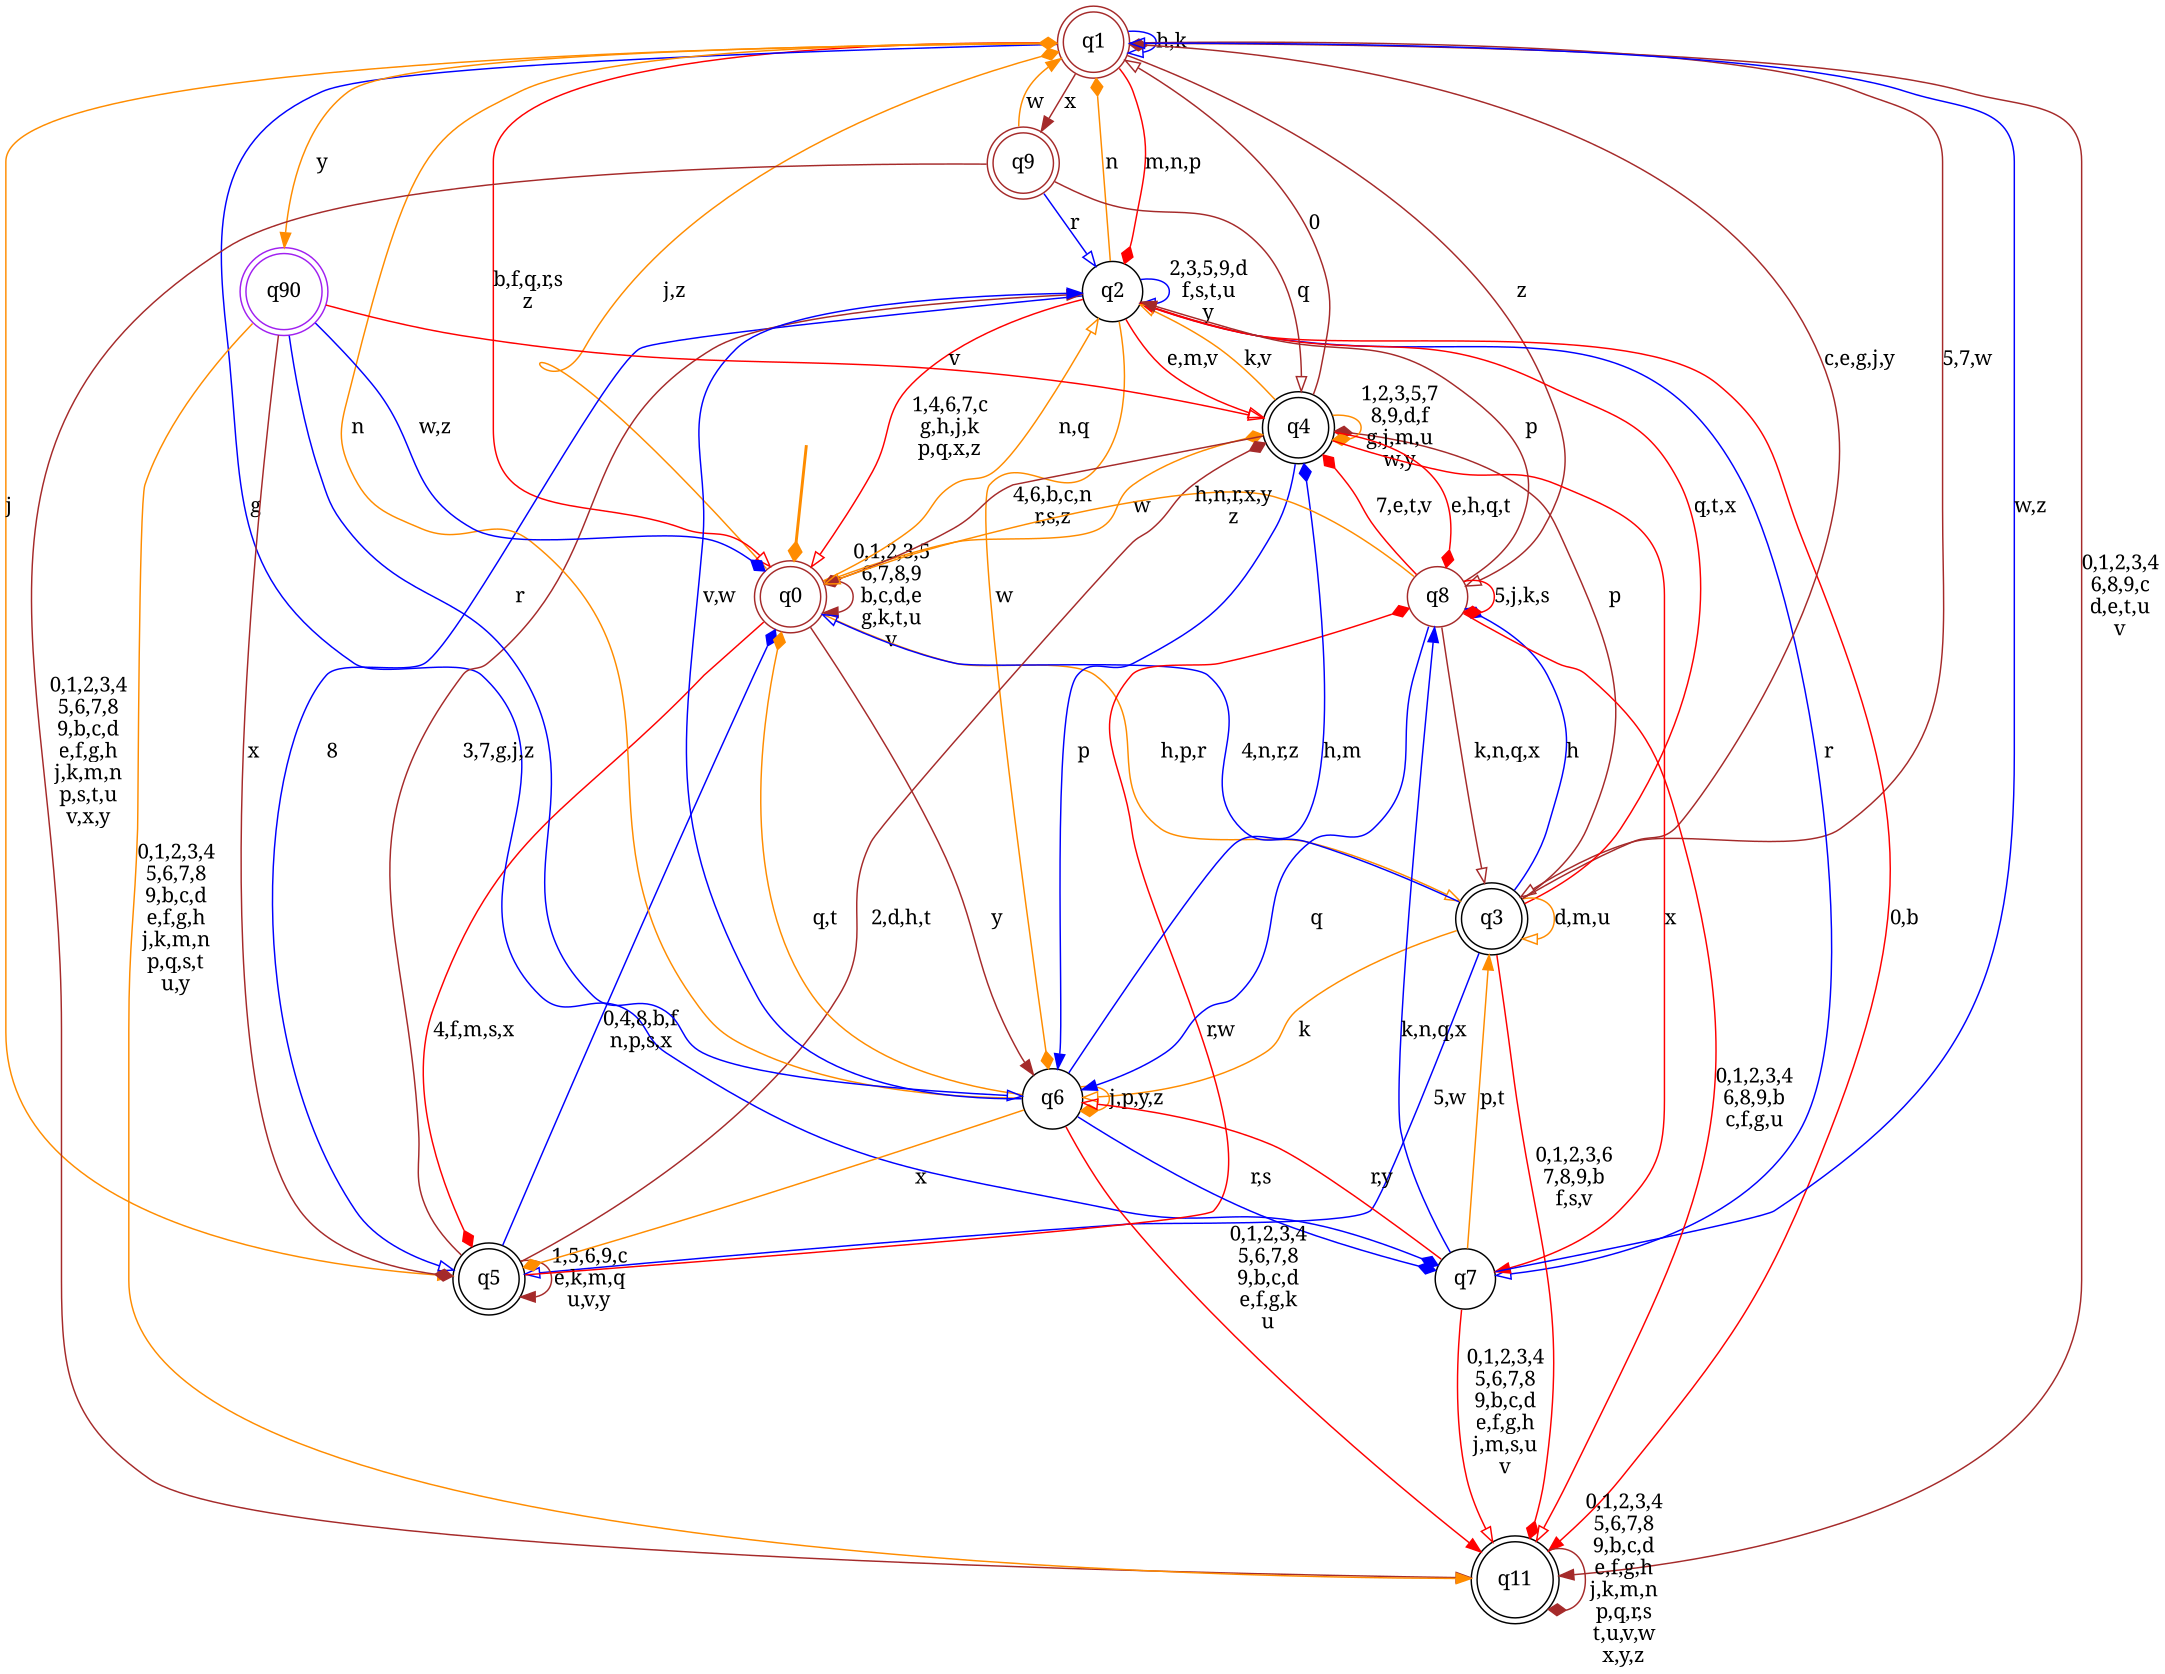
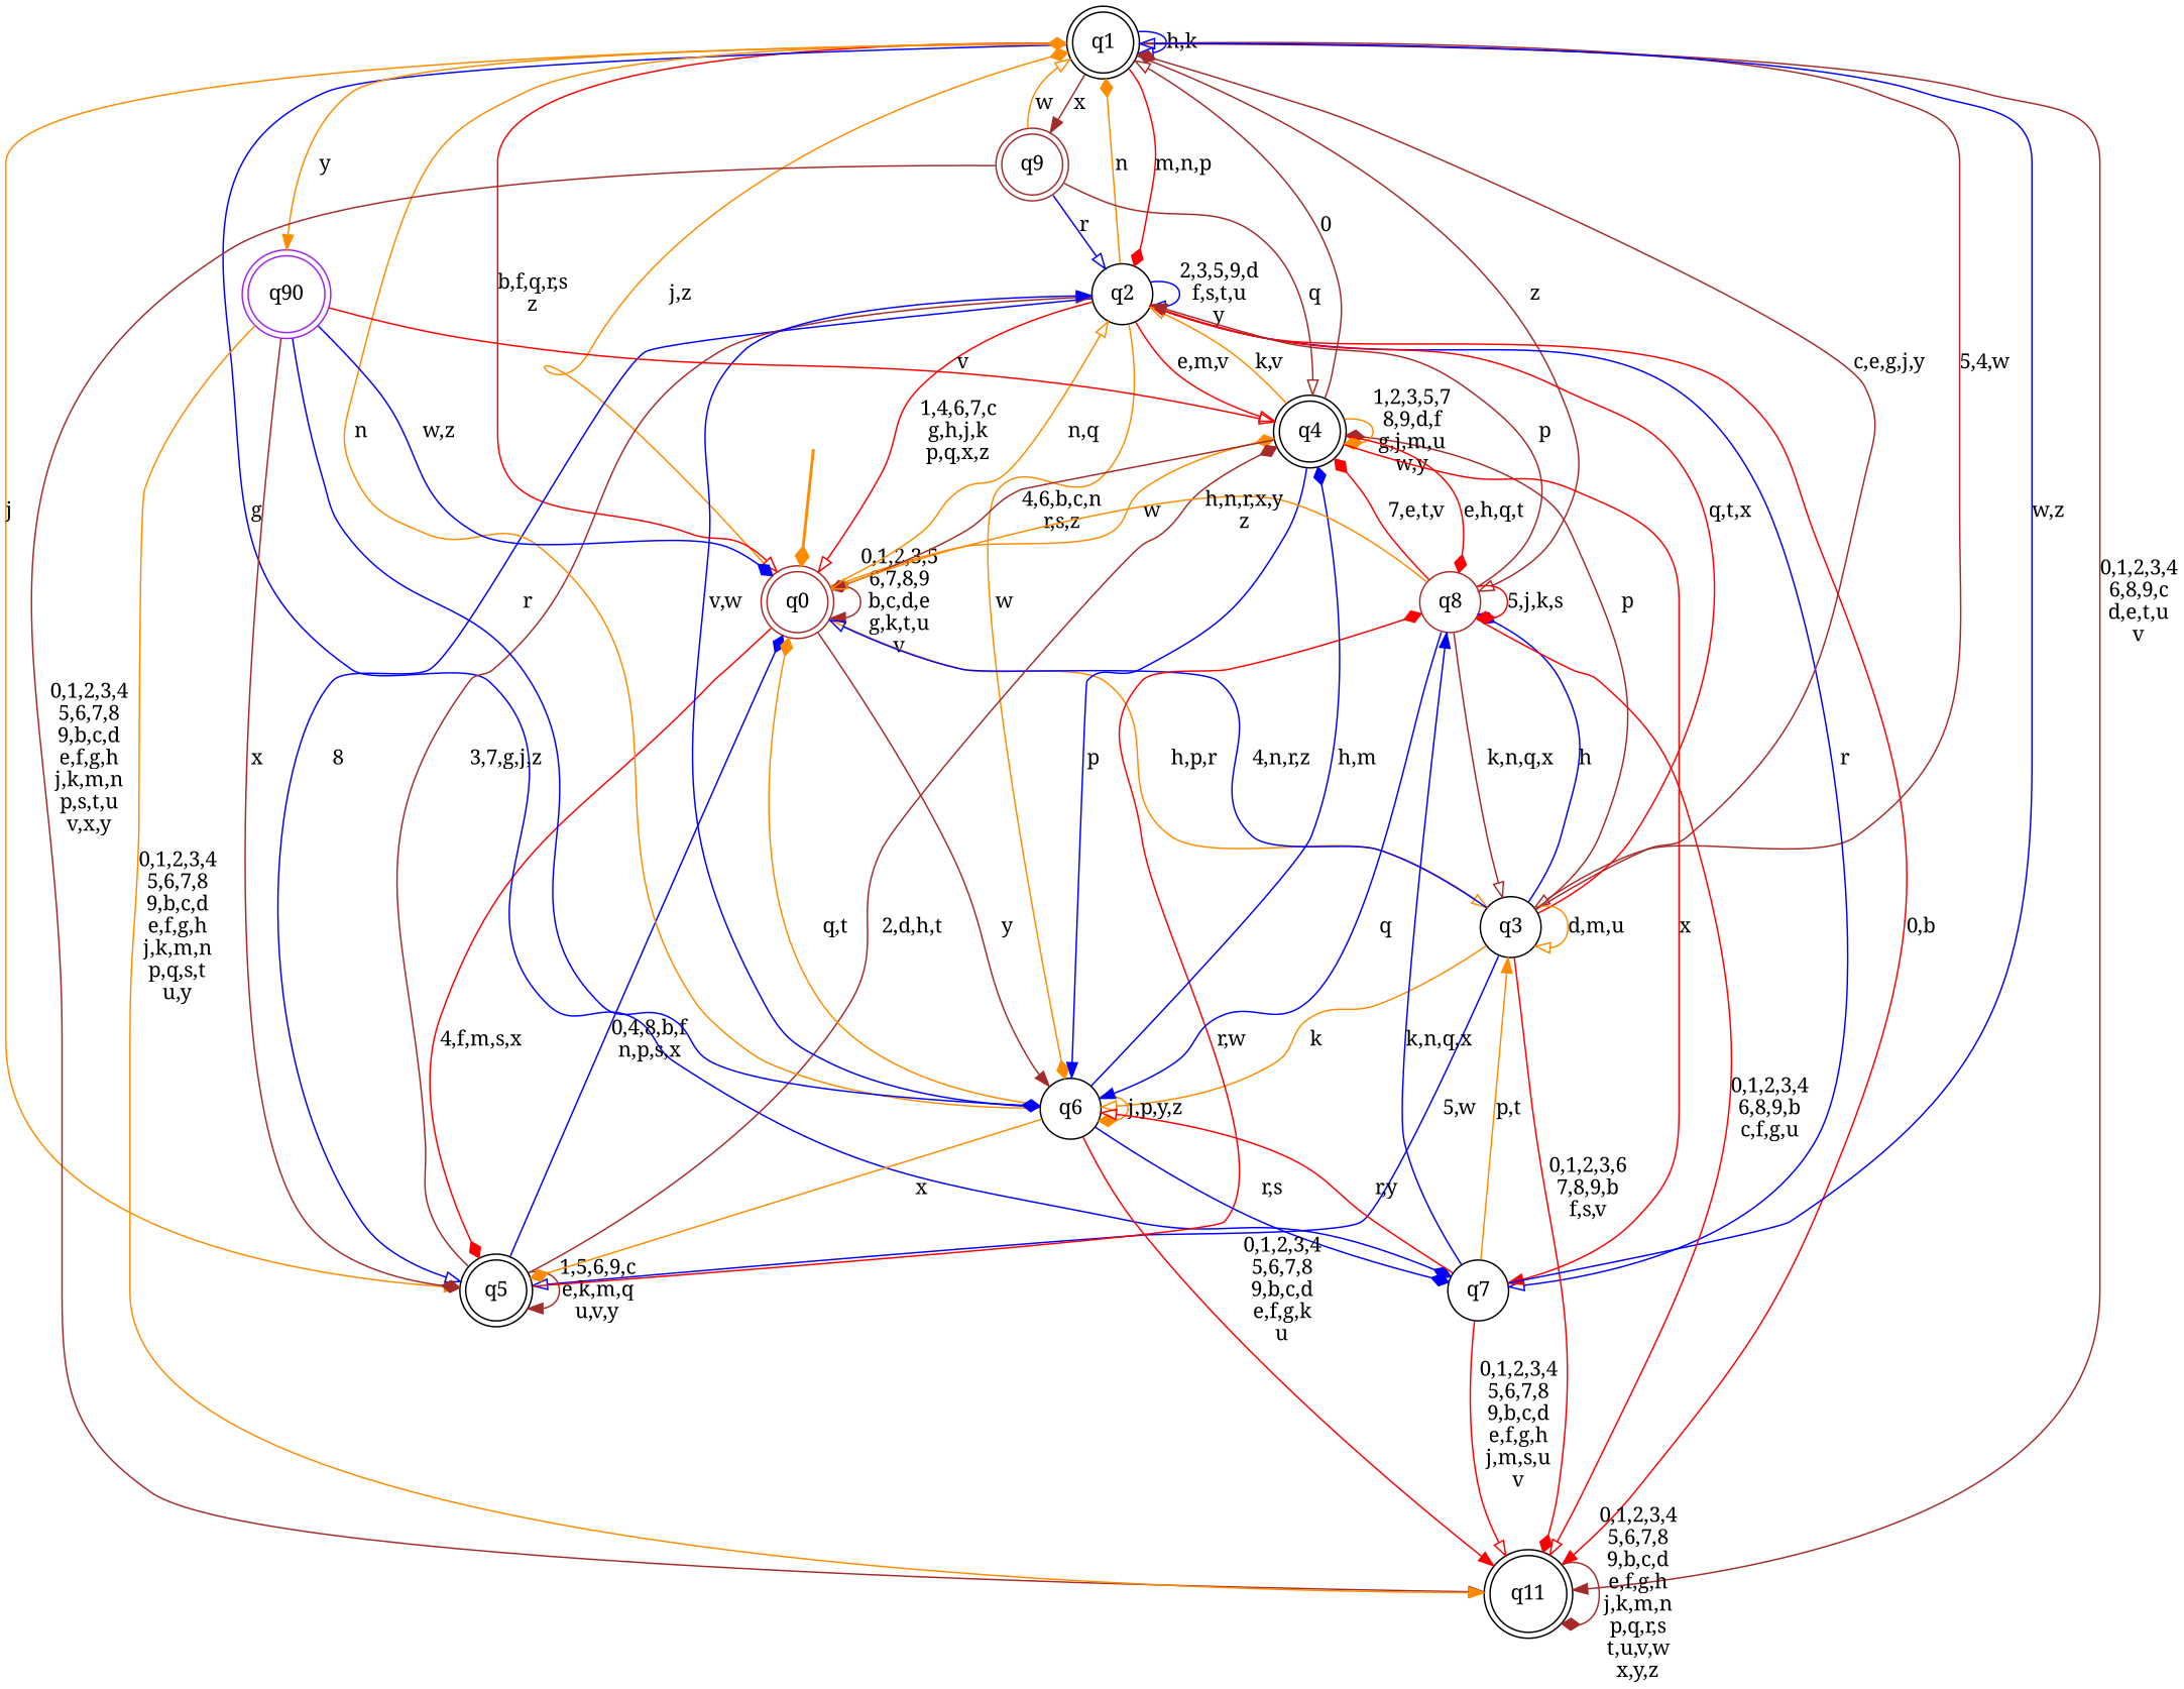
  digraph {
    fontname="Noto Serif"
    rankdir=TB
    node [fontname="Noto Serif" shape=doublecircle style="rounded,filled" color=black fillcolor=white]
    edge [arrowhead=diamond color=darkorange fontname="Noto Serif"]
    __start0 [height=0 shape=none style=invis width=0 color="" fillcolor=""]
    n2 [color=brown label=q0]
-   n3 [color=brown label=q1]
+   n3 [label=q1]
    n4 [label=q2 shape=circle]
-   n5 [label=q3]
+   n5 [label=q3 shape=circle]
    n6 [label=q4]
    n7 [label=q5]
    n8 [label=q6 shape=circle style=filled]
    n9 [label=q7 shape=circle]
    n10 [color=brown label=q9 style=filled]
    n11 [color=purple label=q90]
    n12 [label=q11 style=filled]
    n13 [color=brown label=q8 shape=circle style=filled]
    subgraph cluster_1 {
      nodesep=0.15
      ranksep=0.15
      style=invis
      __start0
      n2
    }
    __start0 -> n2 [penwidth=2]
    n2 -> n2 [arrowhead=normal color=brown label="0,1,2,3,5\n6,7,8,9\nb,c,d,e\ng,k,t,u\nv"]
    n2 -> n3 [label="j,z"]
    n2 -> n4 [arrowhead=onormal label="n,q"]
    n2 -> n5 [arrowhead=onormal label="h,p,r"]
    n2 -> n6 [label=w]
    n2 -> n7 [color=red label="4,f,m,s,x"]
    n2 -> n8 [arrowhead=normal color=brown label=y]
    n3 -> n2 [arrowhead=onormal color=red label="b,f,q,r,s\nz"]
    n3 -> n3 [arrowhead=onormal color=blue label="h,k"]
    n3 -> n4 [color=red label="m,n,p"]
-   n3 -> n5 [arrowhead=onormal color=brown label="5,7,w"]
+   n3 -> n5 [arrowhead=onormal color=brown label="5,4,w"]
    n3 -> n7 [arrowhead=normal label=j]
    n3 -> n9 [color=blue label=g]
    n3 -> n10 [arrowhead=normal color=brown label=x]
    n3 -> n11 [arrowhead=normal label=y]
    n3 -> n12 [arrowhead=normal color=brown label="0,1,2,3,4\n6,8,9,c\nd,e,t,u\nv"]
    n3 -> n13 [arrowhead=onormal color=brown label=z]
    n4 -> n2 [arrowhead=onormal color=red label="1,4,6,7,c\ng,h,j,k\np,q,x,z"]
    n4 -> n3 [label=n]
    n4 -> n4 [arrowhead=onormal color=blue label="2,3,5,9,d\nf,s,t,u\ny"]
    n4 -> n6 [arrowhead=onormal color=red label="e,m,v"]
    n4 -> n7 [arrowhead=onormal color=blue label=8]
    n4 -> n8 [label=w]
    n4 -> n9 [arrowhead=onormal color=blue label=r]
    n4 -> n12 [arrowhead=normal color=red label="0,b"]
    n5 -> n2 [arrowhead=onormal color=blue label="4,n,r,z"]
    n5 -> n3 [color=brown label="c,e,g,j,y"]
    n5 -> n4 [arrowhead=normal color=red label="q,t,x"]
    n5 -> n5 [arrowhead=onormal label="d,m,u"]
    n5 -> n6 [color=brown label=p]
    n5 -> n7 [arrowhead=onormal color=blue label="5,w"]
    n5 -> n8 [arrowhead=onormal label=k]
    n5 -> n12 [color=red label="0,1,2,3,6\n7,8,9,b\nf,s,v"]
    n5 -> n13 [color=blue label=h]
    n6 -> n2 [color=brown label="4,6,b,c,n\nr,s,z"]
    n6 -> n3 [arrowhead=onormal color=brown label=0]
    n6 -> n4 [arrowhead=onormal label="k,v"]
    n6 -> n6 [label="1,2,3,5,7\n8,9,d,f\ng,j,m,u\nw,y"]
    n6 -> n8 [arrowhead=normal color=blue label=p]
    n6 -> n9 [arrowhead=normal color=red label=x]
    n6 -> n13 [color=red label="e,h,q,t"]
    n7 -> n2 [color=blue label="0,4,8,b,f\nn,p,s,x"]
    n7 -> n4 [arrowhead=normal color=brown label="3,7,g,j,z"]
    n7 -> n6 [color=brown label="2,d,h,t"]
    n7 -> n7 [arrowhead=normal color=brown label="1,5,6,9,c\ne,k,m,q\nu,v,y"]
    n7 -> n13 [color=red label="r,w"]
    n8 -> n2 [label="q,t"]
    n8 -> n3 [label=n]
    n8 -> n4 [arrowhead=normal color=blue label="v,w"]
    n8 -> n6 [color=blue label="h,m"]
    n8 -> n7 [label=x]
    n8 -> n8 [label="j,p,y,z"]
    n8 -> n9 [color=blue label="r,s"]
    n8 -> n12 [arrowhead=normal color=red label="0,1,2,3,4\n5,6,7,8\n9,b,c,d\ne,f,g,k\nu"]
    n9 -> n3 [arrowhead=onormal color=blue label="w,z"]
    n9 -> n5 [arrowhead=normal label="p,t"]
    n9 -> n8 [arrowhead=onormal color=red label="r,y"]
    n9 -> n12 [arrowhead=onormal color=red label="0,1,2,3,4\n5,6,7,8\n9,b,c,d\ne,f,g,h\nj,m,s,u\nv"]
    n9 -> n13 [arrowhead=normal color=blue label="k,n,q,x"]
-   n10 -> n3 [arrowhead=normal label=w]
+   n10 -> n3 [arrowhead=onormal label=w]
    n10 -> n4 [arrowhead=onormal color=blue label=r]
    n10 -> n6 [arrowhead=onormal color=brown label=q]
    n10 -> n12 [arrowhead=normal color=brown label="0,1,2,3,4\n5,6,7,8\n9,b,c,d\ne,f,g,h\nj,k,m,n\np,s,t,u\nv,x,y"]
    n11 -> n2 [color=blue label="w,z"]
    n11 -> n6 [arrowhead=onormal color=red label=v]
    n11 -> n7 [color=brown label=x]
-   n11 -> n8 [arrowhead=onormal color=blue label=r]
+   n11 -> n8 [color=blue label=r]
    n11 -> n12 [arrowhead=normal label="0,1,2,3,4\n5,6,7,8\n9,b,c,d\ne,f,g,h\nj,k,m,n\np,q,s,t\nu,y"]
    n12 -> n12 [color=brown label="0,1,2,3,4\n5,6,7,8\n9,b,c,d\ne,f,g,h\nj,k,m,n\np,q,r,s\nt,u,v,w\nx,y,z"]
    n13 -> n2 [arrowhead=onormal label="h,n,r,x,y\nz"]
    n13 -> n4 [arrowhead=normal color=brown label=p]
    n13 -> n5 [arrowhead=onormal color=brown label="k,n,q,x"]
    n13 -> n6 [color=red label="7,e,t,v"]
    n13 -> n8 [arrowhead=normal color=blue label=q]
    n13 -> n12 [arrowhead=onormal color=red label="0,1,2,3,4\n6,8,9,b\nc,f,g,u"]
    n13 -> n13 [color=red label="5,j,k,s"]
  }
